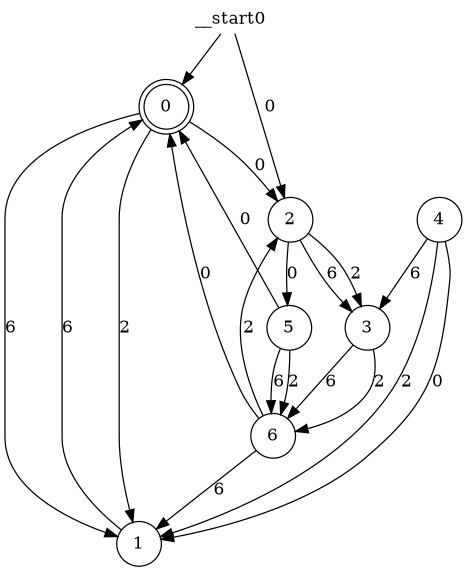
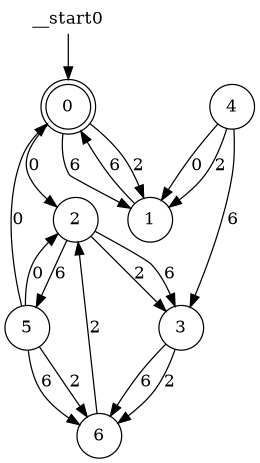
  digraph {
    node [shape=circle]
    n1 [label=0 shape=doublecircle]
    n2 [label=1]
    n3 [label=2]
    n4 [label=3]
    n5 [label=5]
    n6 [label=6]
    n7 [label=4]
    __start0 [height=0 shape=none width=0]
    n1 -> n2 [label=2]
    n1 -> n2 [label=6]
    n1 -> n3 [label=0]
    n2 -> n1 [label=6]
    n3 -> n4 [label=2]
    n3 -> n4 [label=6]
-   n3 -> n5 [label=0]
+   n3 -> n5 [label=6]
    n4 -> n6 [label=2]
    n4 -> n6 [label=6]
    n5 -> n1 [label=0]
-   __start0 -> n3 [label=0]
+   n5 -> n3 [label=0]
    n5 -> n6 [label=2]
    n5 -> n6 [label=6]
-   n6 -> n1 [label=0]
-   n6 -> n2 [label=6]
    n6 -> n3 [label=2]
    n7 -> n2 [label=2]
    n7 -> n2 [label=0]
    n7 -> n4 [label=6]
    __start0 -> n1
  }
